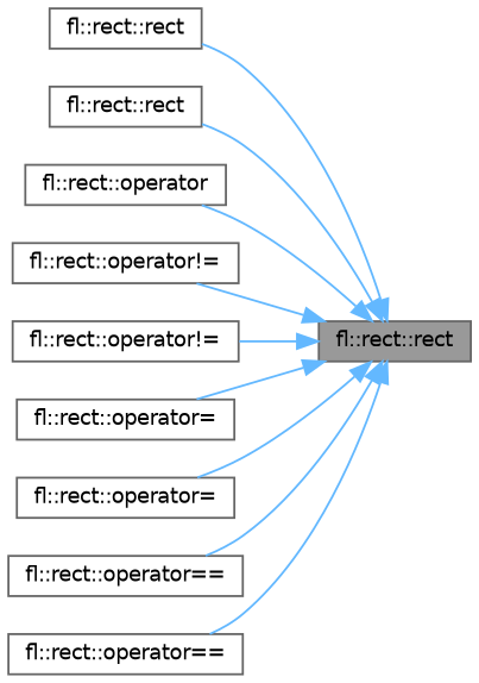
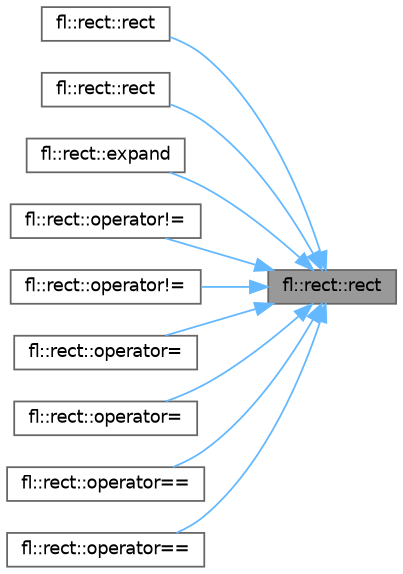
  digraph {
    rankdir=RL
    node [color=grey40 fillcolor=white fontname=Helvetica fontsize=10 shape=box style=filled]
    edge [color=steelblue1 dir=back fontname=Helvetica fontsize=10 labelfontname=Helvetica labelfontsize=10 style=solid]
    n1 [color=gray40 fillcolor=grey60 fontcolor=black height=0.2 label="fl::rect::rect" width=0.4]
    n2 [height=0.2 label="fl::rect::rect" width=0.4]
    n3 [height=0.2 label="fl::rect::rect" width=0.4]
-   n4 [height=0.2 label="fl::rect::operator" width=0.4]
+   n4 [height=0.2 label="fl::rect::expand" width=0.4]
    n5 [height=0.2 label="fl::rect::operator!=" width=0.4]
    n6 [height=0.2 label="fl::rect::operator!=" width=0.4]
    n7 [height=0.2 label="fl::rect::operator=" width=0.4]
    n8 [height=0.2 label="fl::rect::operator=" width=0.4]
    n9 [height=0.2 label="fl::rect::operator==" width=0.4]
    n10 [height=0.2 label="fl::rect::operator==" width=0.4]
    n1 -> n2
    n1 -> n3
    n1 -> n4
    n1 -> n5
    n1 -> n6
    n1 -> n7
    n1 -> n8
    n1 -> n9
    n1 -> n10
  }
